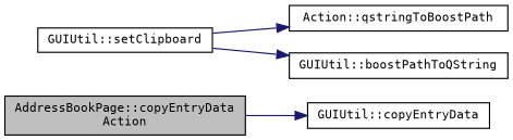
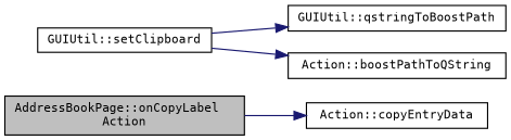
  digraph {
    fontname="DejaVu Sans Mono"
    rankdir=LR
    node [color=black fillcolor=white fontname="DejaVu Sans Mono" fontsize=10 shape=record style=filled]
    edge [color=midnightblue fontname="DejaVu Sans Mono" fontsize=10 labelfontname=Helvetica labelfontsize=10 style=solid]
-   n1 [fillcolor=grey75 fontcolor=black height=0.2 label="AddressBookPage::copyEntryData\lAction" width=0.4]
-   n2 [height=0.2 label="GUIUtil::copyEntryData" width=0.4]
+   n1 [fillcolor=grey75 fontcolor=black height=0.2 label="AddressBookPage::onCopyLabel\lAction" width=0.4]
+   n2 [height=0.2 label="Action::copyEntryData" width=0.4]
    n3 [height=0.2 label="GUIUtil::setClipboard" width=0.4]
-   n4 [height=0.2 label="Action::qstringToBoostPath" width=0.4]
-   n5 [height=0.2 label="GUIUtil::boostPathToQString" width=0.4]
+   n4 [height=0.2 label="GUIUtil::qstringToBoostPath" width=0.4]
+   n5 [height=0.2 label="Action::boostPathToQString" width=0.4]
    n1 -> n2
    n3 -> n4
    n3 -> n5
  }
